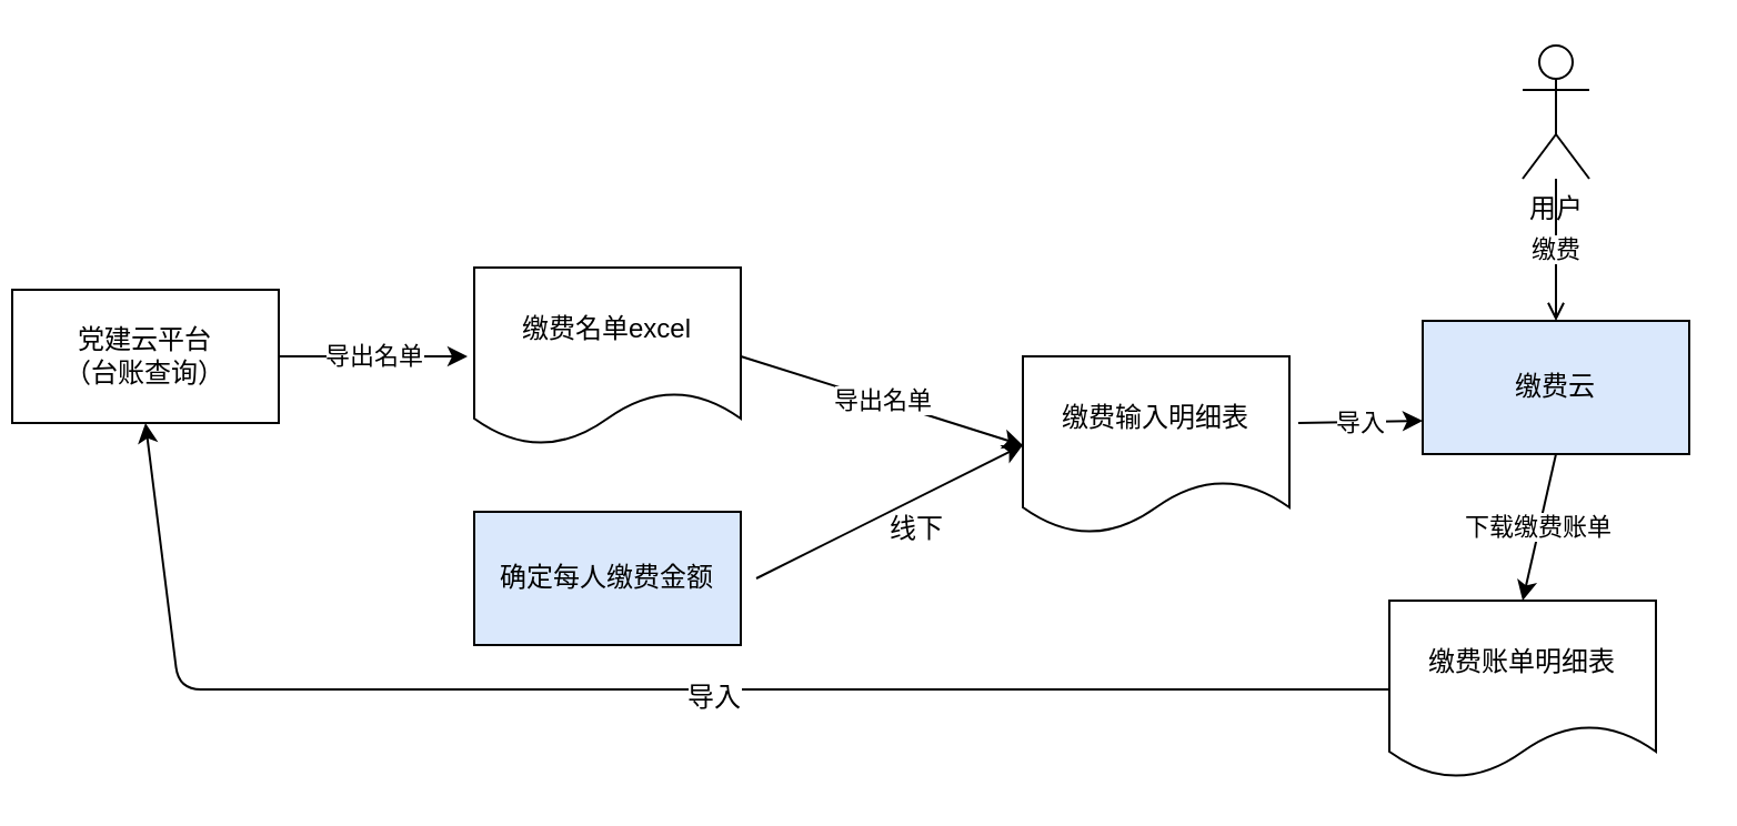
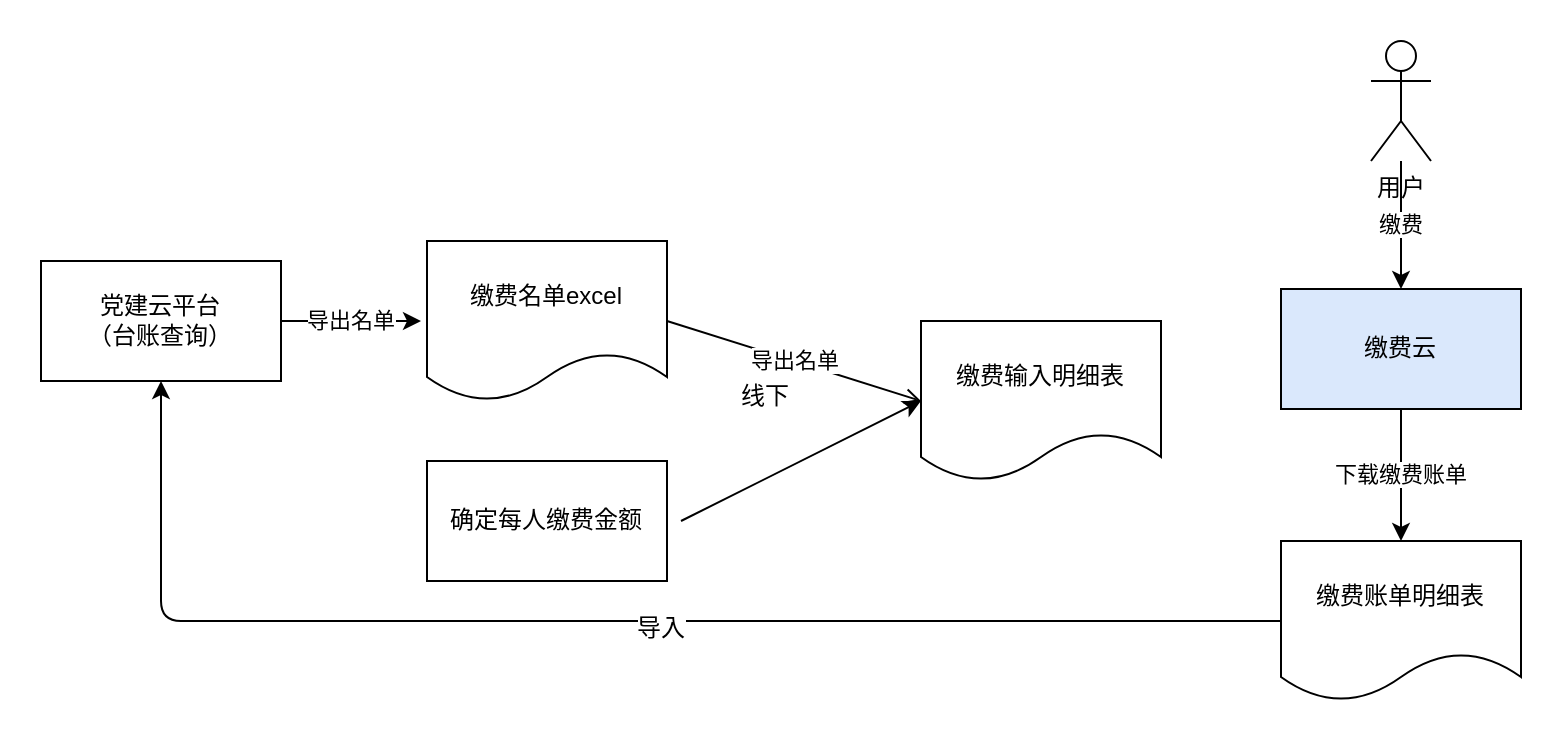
  <mxCell id="0" />
  <mxCell id="1" parent="0" />
- <mxCell id="2" value="党建云平台&lt;br&gt;（台账查询）" style="rounded=0;whiteSpace=wrap;html=1;" vertex="1" parent="1"><mxGeometry x="5" y="130" width="120" height="60" as="geometry" /></mxCell>
+ <mxCell id="2" value="党建云平台&lt;br&gt;（台账查询）" style="rounded=0;whiteSpace=wrap;html=1;" vertex="1" parent="1"><mxGeometry x="20" y="130" width="120" height="60" as="geometry" /></mxCell>
  <mxCell id="3" value="导出名单" style="endArrow=classic;html=1;exitX=1;exitY=0.5;exitDx=0;exitDy=0;" edge="1" parent="1" source="2"><mxGeometry width="50" height="50" relative="1" as="geometry"><mxPoint x="140" y="190" as="sourcePoint" /><mxPoint x="210" y="160" as="targetPoint" /></mxGeometry></mxCell>
  <mxCell id="4" value="缴费名单excel" style="shape=document;whiteSpace=wrap;html=1;boundedLbl=1;" vertex="1" parent="1"><mxGeometry x="213" y="120" width="120" height="80" as="geometry" /></mxCell>
- <mxCell id="5" value="确定每人缴费金额" style="rounded=0;whiteSpace=wrap;html=1;fillColor=#dae8fc;" vertex="1" parent="1"><mxGeometry x="213" y="230" width="120" height="60" as="geometry" /></mxCell>
+ <mxCell id="5" value="确定每人缴费金额" style="rounded=0;whiteSpace=wrap;html=1;" vertex="1" parent="1"><mxGeometry x="213" y="230" width="120" height="60" as="geometry" /></mxCell>
  <mxCell id="6" value="缴费输入明细表" style="shape=document;whiteSpace=wrap;html=1;boundedLbl=1;" vertex="1" parent="1"><mxGeometry x="460" y="160" width="120" height="80" as="geometry" /></mxCell>
- <mxCell id="7" value="导出名单" style="endArrow=classic;html=1;exitX=1;exitY=0.5;exitDx=0;exitDy=0;entryX=0;entryY=0.5;entryDx=0;entryDy=0;" edge="1" parent="1" source="4" target="6"><mxGeometry width="50" height="50" relative="1" as="geometry"><mxPoint x="150" y="170" as="sourcePoint" /><mxPoint x="220" y="170" as="targetPoint" /></mxGeometry></mxCell>
+ <mxCell id="7" value="导出名单" style="endArrow=open;html=1;exitX=1;exitY=0.5;exitDx=0;exitDy=0;entryX=0;entryY=0.5;entryDx=0;entryDy=0;" edge="1" parent="1" source="4" target="6"><mxGeometry width="50" height="50" relative="1" as="geometry"><mxPoint x="150" y="170" as="sourcePoint" /><mxPoint x="220" y="170" as="targetPoint" /></mxGeometry></mxCell>
  <mxCell id="8" value="" style="endArrow=classic;html=1;entryX=0;entryY=0.5;entryDx=0;entryDy=0;" edge="1" parent="1" target="6"><mxGeometry width="50" height="50" relative="1" as="geometry"><mxPoint x="340" y="260" as="sourcePoint" /><mxPoint x="420" y="230" as="targetPoint" /></mxGeometry></mxCell>
  <mxCell id="9" value="缴费云" style="rounded=0;whiteSpace=wrap;html=1;fillColor=#dae8fc;" vertex="1" parent="1"><mxGeometry x="640" y="144" width="120" height="60" as="geometry" /></mxCell>
- <mxCell id="10" value="导入" style="endArrow=classic;html=1;exitX=1.033;exitY=0.375;exitDx=0;exitDy=0;entryX=0;entryY=0.75;entryDx=0;entryDy=0;exitPerimeter=0;" edge="1" parent="1" source="6" target="9"><mxGeometry width="50" height="50" relative="1" as="geometry"><mxPoint x="343" y="170" as="sourcePoint" /><mxPoint x="470" y="210" as="targetPoint" /></mxGeometry></mxCell>
- <mxCell id="11" value="线下" style="text;html=1;align=center;verticalAlign=middle;resizable=0;points=[];;autosize=1;" vertex="1" parent="1"><mxGeometry x="392" y="228" width="40" height="20" as="geometry" /></mxCell>
+ <mxCell id="11" value="线下" style="text;html=1;align=center;verticalAlign=middle;resizable=0;points=[];;autosize=1;" vertex="1" parent="1"><mxGeometry x="362" y="188" width="40" height="20" as="geometry" /></mxCell>
  <mxCell id="12" value="用户" style="shape=umlActor;verticalLabelPosition=bottom;labelBackgroundColor=#ffffff;verticalAlign=top;html=1;outlineConnect=0;" vertex="1" parent="1"><mxGeometry x="685" y="20" width="30" height="60" as="geometry" /></mxCell>
- <mxCell id="13" value="缴费" style="endArrow=open;html=1;entryX=0.5;entryY=0;entryDx=0;entryDy=0;" edge="1" parent="1" source="12" target="9"><mxGeometry width="50" height="50" relative="1" as="geometry"><mxPoint x="593.96" y="200" as="sourcePoint" /><mxPoint x="650" y="199" as="targetPoint" /></mxGeometry></mxCell>
- <mxCell id="14" value="缴费账单明细表" style="shape=document;whiteSpace=wrap;html=1;boundedLbl=1;" vertex="1" parent="1"><mxGeometry x="625" y="270" width="120" height="80" as="geometry" /></mxCell>
+ <mxCell id="13" value="缴费" style="endArrow=classic;html=1;entryX=0.5;entryY=0;entryDx=0;entryDy=0;" edge="1" parent="1" source="12" target="9"><mxGeometry width="50" height="50" relative="1" as="geometry"><mxPoint x="593.96" y="200" as="sourcePoint" /><mxPoint x="650" y="199" as="targetPoint" /></mxGeometry></mxCell>
+ <mxCell id="14" value="缴费账单明细表" style="shape=document;whiteSpace=wrap;html=1;boundedLbl=1;" vertex="1" parent="1"><mxGeometry x="640" y="270" width="120" height="80" as="geometry" /></mxCell>
  <mxCell id="15" value="下载缴费账单" style="endArrow=classic;html=1;entryX=0.5;entryY=0;entryDx=0;entryDy=0;exitX=0.5;exitY=1;exitDx=0;exitDy=0;" edge="1" parent="1" source="9" target="14"><mxGeometry width="50" height="50" relative="1" as="geometry"><mxPoint x="710" y="90" as="sourcePoint" /><mxPoint x="710" y="154" as="targetPoint" /></mxGeometry></mxCell>
  <mxCell id="16" value="" style="endArrow=classic;html=1;exitX=0;exitY=0.5;exitDx=0;exitDy=0;entryX=0.5;entryY=1;entryDx=0;entryDy=0;" edge="1" parent="1" source="14" target="2"><mxGeometry width="50" height="50" relative="1" as="geometry"><mxPoint x="540" y="340" as="sourcePoint" /><mxPoint x="590" y="290" as="targetPoint" /><Array as="points"><mxPoint x="80" y="310" /></Array></mxGeometry></mxCell>
  <mxCell id="17" value="导入" style="text;html=1;align=center;verticalAlign=middle;resizable=0;points=[];;labelBackgroundColor=#ffffff;" vertex="1" connectable="0" parent="16"><mxGeometry x="-0.085" y="3" relative="1" as="geometry"><mxPoint as="offset" /></mxGeometry></mxCell>
